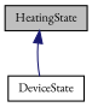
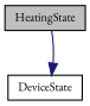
  digraph {
    fontname="EB Garamond"
    node [color=black fontname="EB Garamond" fontsize=10 shape=record style=filled]
    n1 [fillcolor=grey75 fontcolor=black height=0.2 label=HeatingState width=0.4]
    n2 [fillcolor=white height=0.2 label=DeviceState width=0.4]
-   n1 -> n2 [color=midnightblue dir=back fontname="EB Garamond" fontsize=10 labelfontname=Helvetica labelfontsize=10 style=solid]
+   n2 -> n1 [color=midnightblue dir=back fontname="EB Garamond" fontsize=10 labelfontname=Helvetica labelfontsize=10 style=solid]
  }
